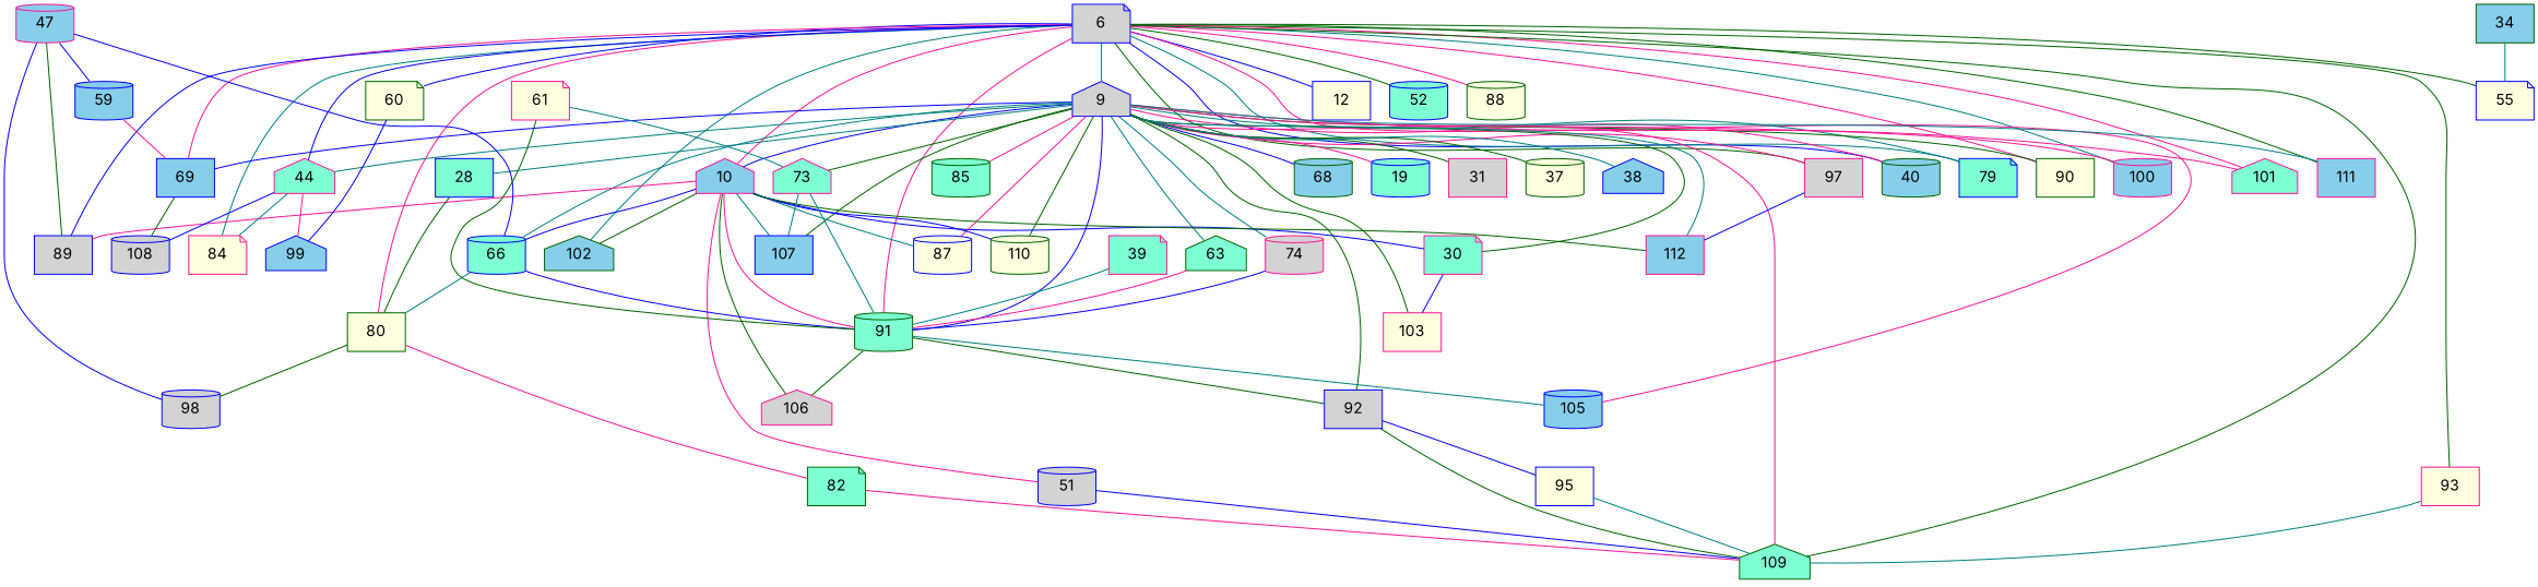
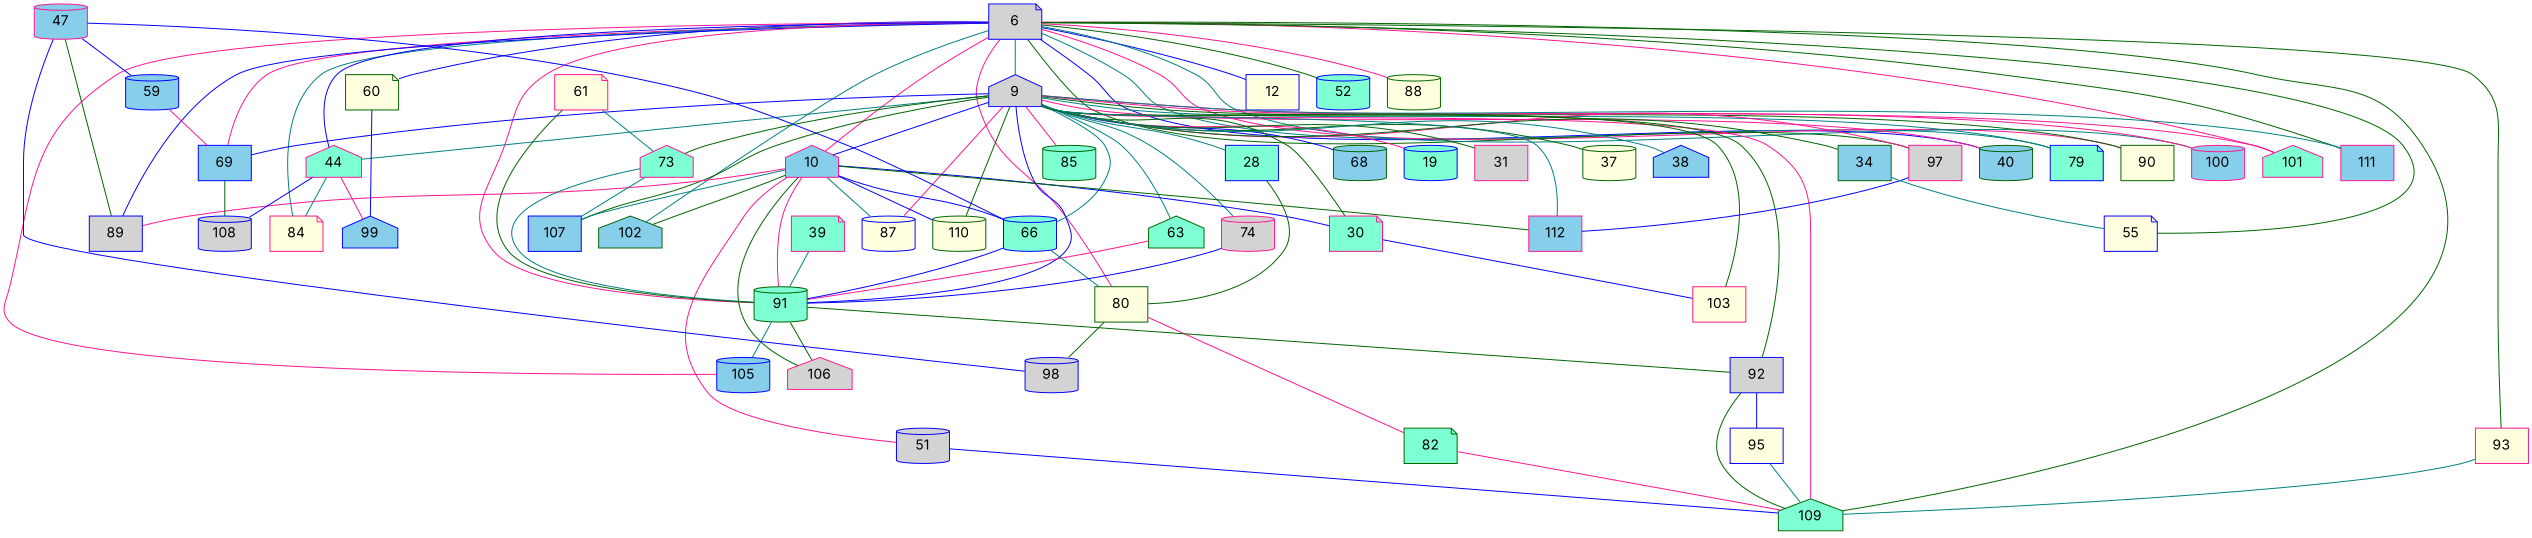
  graph {
    fontname=Inter
    node [color=blue fillcolor=skyblue fontname=Inter shape=cylinder style=filled]
    edge [color=darkgreen fontname=Inter]
    6 [fillcolor=lightgrey shape=note super="+5+1"]
    9 [fillcolor=lightgrey shape=house super="+8"]
    10 [color=deeppink shape=house super="+7"]
    12 [fillcolor=lightyellow shape=box]
    40 [color=darkgreen]
    52 [fillcolor=aquamarine]
    55 [fillcolor=lightyellow shape=note]
    60 [color=darkgreen fillcolor=lightyellow shape=note]
    69 [shape=box super="+56+45"]
    79 [fillcolor=aquamarine shape=note]
    80 [color=darkgreen fillcolor=lightyellow shape=box super="+78+71"]
    84 [color=deeppink fillcolor=lightyellow shape=note]
    88 [color=darkgreen fillcolor=lightyellow]
    89 [fillcolor=lightgrey shape=box super="+17"]
    90 [color=darkgreen fillcolor=lightyellow shape=box]
    91 [color=darkgreen fillcolor=aquamarine super="+24+70+65"]
    93 [color=deeppink fillcolor=lightyellow shape=box super="+83+22"]
    97 [color=deeppink fillcolor=lightgrey shape=box super="+25+49"]
    100 [color=deeppink]
    101 [color=deeppink fillcolor=aquamarine shape=house]
    102 [color=darkgreen shape=house]
    105
    109 [color=darkgreen fillcolor=aquamarine shape=house super="+96+13+18+43"]
    111 [color=deeppink shape=box super="+86"]
    44 [color=deeppink fillcolor=aquamarine shape=house super="+32"]
    68 [color=darkgreen]
    19 [fillcolor=aquamarine]
    28 [fillcolor=aquamarine shape=box]
    30 [color=deeppink fillcolor=aquamarine shape=note]
    31 [color=deeppink fillcolor=lightgrey shape=box]
    34 [color=darkgreen shape=box super="+14"]
    37 [color=darkgreen fillcolor=lightyellow]
    38 [shape=house]
    63 [color=darkgreen fillcolor=aquamarine shape=house]
    66 [fillcolor=aquamarine super="+33+42"]
    73 [color=deeppink fillcolor=aquamarine shape=house super="+23+57+53"]
    74 [color=deeppink fillcolor=lightgrey]
    85 [color=darkgreen fillcolor=aquamarine super="+76"]
    87 [fillcolor=lightyellow super="+35"]
    92 [fillcolor=lightgrey shape=box super="+58+64+72+81"]
    103 [color=deeppink fillcolor=lightyellow shape=box super="+94"]
    107 [shape=box super="+26+54"]
    110 [color=darkgreen fillcolor=lightyellow]
    112 [color=deeppink shape=box super="+104"]
    51 [fillcolor=lightgrey]
    106 [color=deeppink fillcolor=lightgrey shape=house]
    99 [shape=house]
    108 [fillcolor=lightgrey]
    98 [fillcolor=lightgrey]
    82 [color=darkgreen fillcolor=aquamarine shape=note]
    95 [fillcolor=lightyellow shape=box]
    39 [color=deeppink fillcolor=aquamarine shape=note]
    47 [color=deeppink]
    59
    61 [color=deeppink fillcolor=lightyellow shape=note]
    6 -- 9 [color=teal weight=9]
    6 -- 10 [color=deeppink weight=6]
    6 -- 12 [color=blue weight=2]
    6 -- 40 [color=blue]
    6 -- 52 [weight=2]
    6 -- 55
    6 -- 60 [color=blue weight=2]
    6 -- 69 [color=deeppink weight=4]
    6 -- 79 [color=teal]
    6 -- 80 [color=deeppink weight=2]
    6 -- 84 [color=teal]
    6 -- 88 [color=deeppink weight=2]
    6 -- 89 [color=blue]
    6 -- 90 [color=deeppink]
    6 -- 91 [color=deeppink weight=11]
    6 -- 93 [weight=3]
    6 -- 97 [weight=3]
    6 -- 100 [color=teal]
    6 -- 101 [color=deeppink]
    6 -- 102 [color=teal]
    6 -- 105 [color=deeppink]
    6 -- 109 [weight=2]
    6 -- 111 [weight=2]
    6 -- 44 [color=blue]
    9 -- 10 [color=blue weight=6]
    9 -- 40 [color=deeppink]
    9 -- 69 [color=blue weight=2]
    9 -- 79 [color=teal]
    9 -- 90
    9 -- 91 [color=blue weight=8]
    9 -- 97 [color=deeppink]
    9 -- 100 [color=deeppink]
    9 -- 101 [color=deeppink]
    9 -- 109 [color=deeppink weight=3]
    9 -- 111 [color=teal weight=2]
    9 -- 44 [color=teal weight=3]
    9 -- 68 [color=blue]
    9 -- 19 [color=deeppink weight=2]
    9 -- 28 [color=teal weight=2]
    9 -- 30
    9 -- 31
+   9 -- 34 [weight=3]
    9 -- 37 [weight=2]
    9 -- 38 [color=teal]
    9 -- 63 [color=teal]
    9 -- 66 [color=teal]
    9 -- 73 [weight=5]
    9 -- 74 [color=teal]
    9 -- 85 [color=deeppink weight=3]
    9 -- 87 [color=deeppink weight=2]
    9 -- 92 [weight=3]
    9 -- 103 [weight=3]
    9 -- 107 [weight=2]
    9 -- 110
    9 -- 112 [color=teal weight=2]
    10 -- 89 [color=deeppink]
    10 -- 91 [color=deeppink weight=4]
    10 -- 102
    10 -- 30 [color=blue]
    10 -- 66 [color=blue weight=4]
    10 -- 87 [color=teal]
    10 -- 107 [color=teal]
    10 -- 110 [color=blue]
    10 -- 112
    10 -- 51 [color=deeppink]
    10 -- 106
    60 -- 99 [color=blue]
    69 -- 108
    80 -- 98
    80 -- 82 [color=deeppink]
    91 -- 105 [color=teal]
    91 -- 92 [weight=2]
    91 -- 106
    93 -- 109 [color=teal weight=3]
    97 -- 112 [color=blue]
    44 -- 84 [color=teal]
    44 -- 99 [color=deeppink]
    44 -- 108 [color=blue]
    28 -- 80
    30 -- 103 [color=blue]
    34 -- 55 [color=teal]
    63 -- 91 [color=deeppink]
    66 -- 80 [color=teal]
    66 -- 91 [color=blue]
    73 -- 91 [color=teal weight=2]
    73 -- 107 [color=teal]
    74 -- 91 [color=blue]
    92 -- 109
    92 -- 95 [color=blue]
    51 -- 109 [color=blue]
    82 -- 109 [color=deeppink]
    95 -- 109 [color=teal]
    39 -- 91 [color=teal weight=2]
    47 -- 89 [weight=2]
    47 -- 66 [color=blue]
    47 -- 98 [color=blue]
    47 -- 59 [color=blue]
    59 -- 69 [color=deeppink]
    61 -- 91
    61 -- 73 [color=teal]
  }
